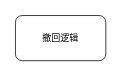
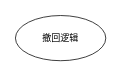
  <mxCell id="0" />
  <mxCell id="1" parent="0" />
- <mxCell id="2" value="撤回逻辑" style="rounded=1;whiteSpace=wrap;html=1;" vertex="1" parent="1"><mxGeometry x="20" y="20" width="120" height="60" as="geometry" /></mxCell>
+ <mxCell id="2" value="撤回逻辑" style="ellipse;whiteSpace=wrap;html=1;" vertex="1" parent="1"><mxGeometry x="20" y="20" width="120" height="60" as="geometry" /></mxCell>
